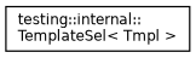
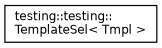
  digraph {
    rankdir=LR
-   n1 [color=black fillcolor=white fontname=Helvetica fontsize=10 height=0.2 label="testing::internal::\lTemplateSel\< Tmpl \>" shape=record style=filled width=0.4]
+   n1 [color=black fillcolor=white fontname=Helvetica fontsize=10 height=0.2 label="testing::testing::\lTemplateSel\< Tmpl \>" shape=record style=filled width=0.4]
  }
